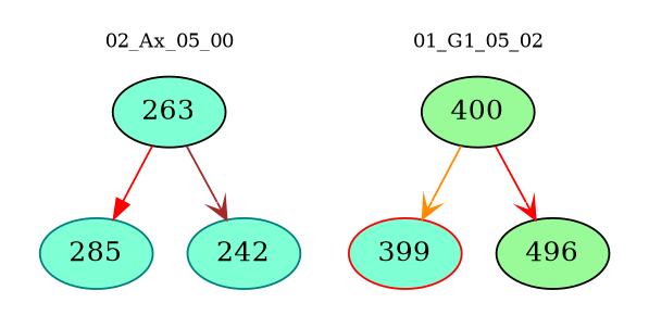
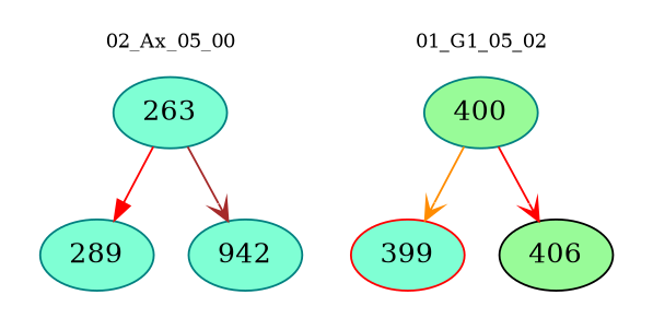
  digraph {
    node [color=teal fillcolor=aquamarine style=filled]
    edge [arrowhead=vee color=red]
-   n1 [color=black label=263]
-   n2 [label=285]
-   n3 [label=242]
-   n4 [color=black fillcolor=palegreen label=400]
+   n1 [label=263]
+   n2 [label=289]
+   n3 [label=942]
+   n4 [fillcolor=palegreen label=400]
    n5 [color=red label=399]
-   n6 [color=black fillcolor=palegreen label=496]
+   n6 [color=black fillcolor=palegreen label=406]
    subgraph cluster_1 {
      color=white
      fontsize=10
      label="02_Ax_05_00"
      n1
      n2
      n3
    }
    subgraph cluster_2 {
      color=white
      fontsize=10
      label="01_G1_05_02"
      n4
      n5
      n6
    }
    n1 -> n2 [arrowhead=normal]
    n1 -> n3 [color=brown]
    n4 -> n5 [color=darkorange]
    n4 -> n6
  }
